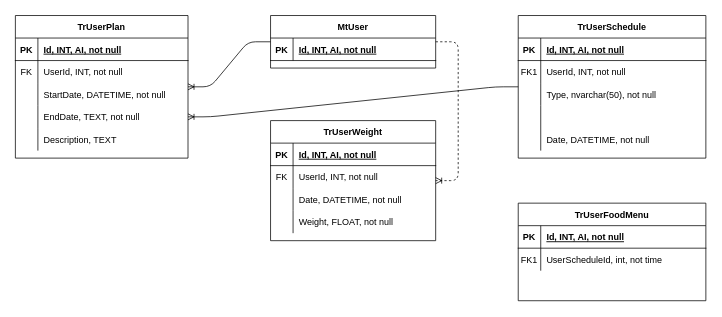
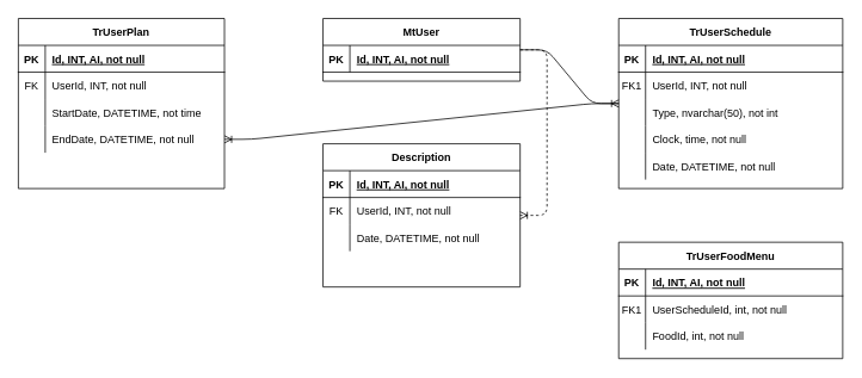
  <mxCell id="0" />
  <mxCell id="1" parent="0" />
  <mxCell id="2" value="TrUserSchedule" style="shape=table;startSize=30;container=1;collapsible=1;childLayout=tableLayout;fixedRows=1;rowLines=0;fontStyle=1;align=center;resizeLast=1;" parent="1" vertex="1"><mxGeometry x="690" y="20" width="250" height="190" as="geometry" /></mxCell>
  <mxCell id="3" value="" style="shape=partialRectangle;collapsible=0;dropTarget=0;pointerEvents=0;fillColor=none;points=[[0,0.5],[1,0.5]];portConstraint=eastwest;top=0;left=0;right=0;bottom=1;" parent="2" vertex="1"><mxGeometry y="30" width="250" height="30" as="geometry" /></mxCell>
  <mxCell id="4" value="PK" style="shape=partialRectangle;overflow=hidden;connectable=0;fillColor=none;top=0;left=0;bottom=0;right=0;fontStyle=1;" parent="3" vertex="1"><mxGeometry width="30" height="30" as="geometry" /></mxCell>
  <mxCell id="5" value="Id, INT, AI, not null" style="shape=partialRectangle;overflow=hidden;connectable=0;fillColor=none;top=0;left=0;bottom=0;right=0;align=left;spacingLeft=6;fontStyle=5;" parent="3" vertex="1"><mxGeometry x="30" width="220" height="30" as="geometry" /></mxCell>
  <mxCell id="6" value="" style="shape=partialRectangle;collapsible=0;dropTarget=0;pointerEvents=0;fillColor=none;points=[[0,0.5],[1,0.5]];portConstraint=eastwest;top=0;left=0;right=0;bottom=0;" parent="2" vertex="1"><mxGeometry y="60" width="250" height="30" as="geometry" /></mxCell>
  <mxCell id="7" value="FK1" style="shape=partialRectangle;overflow=hidden;connectable=0;fillColor=none;top=0;left=0;bottom=0;right=0;" parent="6" vertex="1"><mxGeometry width="30" height="30" as="geometry" /></mxCell>
  <mxCell id="8" value="UserId, INT, not null" style="shape=partialRectangle;overflow=hidden;connectable=0;fillColor=none;top=0;left=0;bottom=0;right=0;align=left;spacingLeft=6;" parent="6" vertex="1"><mxGeometry x="30" width="220" height="30" as="geometry" /></mxCell>
  <mxCell id="9" value="" style="shape=partialRectangle;collapsible=0;dropTarget=0;pointerEvents=0;fillColor=none;top=0;left=0;bottom=0;right=0;points=[[0,0.5],[1,0.5]];portConstraint=eastwest;" parent="2" vertex="1"><mxGeometry y="90" width="250" height="30" as="geometry" /></mxCell>
  <mxCell id="10" value="" style="shape=partialRectangle;connectable=0;fillColor=none;top=0;left=0;bottom=0;right=0;editable=1;overflow=hidden;" parent="9" vertex="1"><mxGeometry width="30" height="30" as="geometry" /></mxCell>
- <mxCell id="11" value="Type, nvarchar(50), not null" style="shape=partialRectangle;connectable=0;fillColor=none;top=0;left=0;bottom=0;right=0;align=left;spacingLeft=6;overflow=hidden;" parent="9" vertex="1"><mxGeometry x="30" width="220" height="30" as="geometry" /></mxCell>
+ <mxCell id="11" value="Type, nvarchar(50), not int" style="shape=partialRectangle;connectable=0;fillColor=none;top=0;left=0;bottom=0;right=0;align=left;spacingLeft=6;overflow=hidden;" parent="9" vertex="1"><mxGeometry x="30" width="220" height="30" as="geometry" /></mxCell>
  <mxCell id="12" value="" style="shape=partialRectangle;collapsible=0;dropTarget=0;pointerEvents=0;fillColor=none;top=0;left=0;bottom=0;right=0;points=[[0,0.5],[1,0.5]];portConstraint=eastwest;" parent="2" vertex="1"><mxGeometry y="120" width="250" height="30" as="geometry" /></mxCell>
  <mxCell id="13" value="" style="shape=partialRectangle;connectable=0;fillColor=none;top=0;left=0;bottom=0;right=0;editable=1;overflow=hidden;" parent="12" vertex="1"><mxGeometry width="30" height="30" as="geometry" /></mxCell>
+ <mxCell id="14" value="Clock, time, not null" style="shape=partialRectangle;connectable=0;fillColor=none;top=0;left=0;bottom=0;right=0;align=left;spacingLeft=6;overflow=hidden;" parent="12" vertex="1"><mxGeometry x="30" width="220" height="30" as="geometry" /></mxCell>
  <mxCell id="15" value="" style="shape=partialRectangle;collapsible=0;dropTarget=0;pointerEvents=0;fillColor=none;top=0;left=0;bottom=0;right=0;points=[[0,0.5],[1,0.5]];portConstraint=eastwest;" parent="2" vertex="1"><mxGeometry y="150" width="250" height="30" as="geometry" /></mxCell>
  <mxCell id="16" value="" style="shape=partialRectangle;connectable=0;fillColor=none;top=0;left=0;bottom=0;right=0;editable=1;overflow=hidden;" parent="15" vertex="1"><mxGeometry width="30" height="30" as="geometry" /></mxCell>
  <mxCell id="17" value="Date, DATETIME, not null" style="shape=partialRectangle;connectable=0;fillColor=none;top=0;left=0;bottom=0;right=0;align=left;spacingLeft=6;overflow=hidden;" parent="15" vertex="1"><mxGeometry x="30" width="220" height="30" as="geometry" /></mxCell>
  <mxCell id="18" value="TrUserFoodMenu" style="shape=table;startSize=30;container=1;collapsible=1;childLayout=tableLayout;fixedRows=1;rowLines=0;fontStyle=1;align=center;resizeLast=1;" parent="1" vertex="1"><mxGeometry x="690" y="270" width="250" height="130" as="geometry" /></mxCell>
  <mxCell id="19" value="" style="shape=partialRectangle;collapsible=0;dropTarget=0;pointerEvents=0;fillColor=none;points=[[0,0.5],[1,0.5]];portConstraint=eastwest;top=0;left=0;right=0;bottom=1;" parent="18" vertex="1"><mxGeometry y="30" width="250" height="30" as="geometry" /></mxCell>
  <mxCell id="20" value="PK" style="shape=partialRectangle;overflow=hidden;connectable=0;fillColor=none;top=0;left=0;bottom=0;right=0;fontStyle=1;" parent="19" vertex="1"><mxGeometry width="30" height="30" as="geometry" /></mxCell>
  <mxCell id="21" value="Id, INT, AI, not null" style="shape=partialRectangle;overflow=hidden;connectable=0;fillColor=none;top=0;left=0;bottom=0;right=0;align=left;spacingLeft=6;fontStyle=5;" parent="19" vertex="1"><mxGeometry x="30" width="220" height="30" as="geometry" /></mxCell>
  <mxCell id="22" value="" style="shape=partialRectangle;collapsible=0;dropTarget=0;pointerEvents=0;fillColor=none;points=[[0,0.5],[1,0.5]];portConstraint=eastwest;top=0;left=0;right=0;bottom=0;" parent="18" vertex="1"><mxGeometry y="60" width="250" height="30" as="geometry" /></mxCell>
  <mxCell id="23" value="FK1" style="shape=partialRectangle;overflow=hidden;connectable=0;fillColor=none;top=0;left=0;bottom=0;right=0;" parent="22" vertex="1"><mxGeometry width="30" height="30" as="geometry" /></mxCell>
- <mxCell id="24" value="UserScheduleId, int, not time" style="shape=partialRectangle;overflow=hidden;connectable=0;fillColor=none;top=0;left=0;bottom=0;right=0;align=left;spacingLeft=6;" parent="22" vertex="1"><mxGeometry x="30" width="220" height="30" as="geometry" /></mxCell>
+ <mxCell id="24" value="UserScheduleId, int, not null" style="shape=partialRectangle;overflow=hidden;connectable=0;fillColor=none;top=0;left=0;bottom=0;right=0;align=left;spacingLeft=6;" parent="22" vertex="1"><mxGeometry x="30" width="220" height="30" as="geometry" /></mxCell>
  <mxCell id="25" value="" style="shape=partialRectangle;collapsible=0;dropTarget=0;pointerEvents=0;fillColor=none;points=[[0,0.5],[1,0.5]];portConstraint=eastwest;top=0;left=0;right=0;bottom=0;" parent="18" vertex="1"><mxGeometry y="90" width="250" height="30" as="geometry" /></mxCell>
  <mxCell id="26" value="" style="shape=partialRectangle;overflow=hidden;connectable=0;fillColor=none;top=0;left=0;bottom=0;right=0;" parent="25" vertex="1"><mxGeometry width="30" height="30" as="geometry" /></mxCell>
+ <mxCell id="27" value="FoodId, int, not null" style="shape=partialRectangle;overflow=hidden;connectable=0;fillColor=none;top=0;left=0;bottom=0;right=0;align=left;spacingLeft=6;" parent="25" vertex="1"><mxGeometry x="30" width="220" height="30" as="geometry" /></mxCell>
  <mxCell id="28" value="MtUser" style="shape=table;startSize=30;container=1;collapsible=1;childLayout=tableLayout;fixedRows=1;rowLines=0;fontStyle=1;align=center;resizeLast=1;" parent="1" vertex="1"><mxGeometry x="360" y="20" width="220" height="70" as="geometry" /></mxCell>
  <mxCell id="29" value="" style="shape=partialRectangle;collapsible=0;dropTarget=0;pointerEvents=0;fillColor=none;points=[[0,0.5],[1,0.5]];portConstraint=eastwest;top=0;left=0;right=0;bottom=1;" parent="28" vertex="1"><mxGeometry y="30" width="220" height="30" as="geometry" /></mxCell>
  <mxCell id="30" value="PK" style="shape=partialRectangle;overflow=hidden;connectable=0;fillColor=none;top=0;left=0;bottom=0;right=0;fontStyle=1;" parent="29" vertex="1"><mxGeometry width="30" height="30" as="geometry" /></mxCell>
  <mxCell id="31" value="Id, INT, AI, not null" style="shape=partialRectangle;overflow=hidden;connectable=0;fillColor=none;top=0;left=0;bottom=0;right=0;align=left;spacingLeft=6;fontStyle=5;" parent="29" vertex="1"><mxGeometry x="30" width="190" height="30" as="geometry" /></mxCell>
+ <mxCell id="32" value="" style="edgeStyle=entityRelationEdgeStyle;fontSize=12;html=1;endArrow=ERoneToMany;" parent="1" source="28" target="2" edge="1"><mxGeometry width="100" height="100" relative="1" as="geometry"><mxPoint x="620" y="270" as="sourcePoint" /><mxPoint x="720" y="170" as="targetPoint" /></mxGeometry></mxCell>
  <mxCell id="33" value="" style="edgeStyle=entityRelationEdgeStyle;fontSize=12;html=1;endArrow=ERoneToMany;" parent="1" source="2" target="60" edge="1"><mxGeometry width="100" height="100" relative="1" as="geometry"><mxPoint x="620" y="270" as="sourcePoint" /><mxPoint x="720" y="170" as="targetPoint" /></mxGeometry></mxCell>
- <mxCell id="34" value="TrUserWeight" style="shape=table;startSize=30;container=1;collapsible=1;childLayout=tableLayout;fixedRows=1;rowLines=0;fontStyle=1;align=center;resizeLast=1;" parent="1" vertex="1"><mxGeometry x="360" y="160" width="220" height="160" as="geometry" /></mxCell>
+ <mxCell id="34" value="Description" style="shape=table;startSize=30;container=1;collapsible=1;childLayout=tableLayout;fixedRows=1;rowLines=0;fontStyle=1;align=center;resizeLast=1;" parent="1" vertex="1"><mxGeometry x="360" y="160" width="220" height="160" as="geometry" /></mxCell>
  <mxCell id="35" value="" style="shape=partialRectangle;collapsible=0;dropTarget=0;pointerEvents=0;fillColor=none;top=0;left=0;bottom=1;right=0;points=[[0,0.5],[1,0.5]];portConstraint=eastwest;" parent="34" vertex="1"><mxGeometry y="30" width="220" height="30" as="geometry" /></mxCell>
  <mxCell id="36" value="PK" style="shape=partialRectangle;connectable=0;fillColor=none;top=0;left=0;bottom=0;right=0;fontStyle=1;overflow=hidden;" parent="35" vertex="1"><mxGeometry width="30" height="30" as="geometry" /></mxCell>
  <mxCell id="37" value="Id, INT, AI, not null" style="shape=partialRectangle;connectable=0;fillColor=none;top=0;left=0;bottom=0;right=0;align=left;spacingLeft=6;fontStyle=5;overflow=hidden;" parent="35" vertex="1"><mxGeometry x="30" width="190" height="30" as="geometry" /></mxCell>
  <mxCell id="38" value="" style="shape=partialRectangle;collapsible=0;dropTarget=0;pointerEvents=0;fillColor=none;top=0;left=0;bottom=0;right=0;points=[[0,0.5],[1,0.5]];portConstraint=eastwest;" parent="34" vertex="1"><mxGeometry y="60" width="220" height="30" as="geometry" /></mxCell>
  <mxCell id="39" value="FK" style="shape=partialRectangle;connectable=0;fillColor=none;top=0;left=0;bottom=0;right=0;fontStyle=0;overflow=hidden;" parent="38" vertex="1"><mxGeometry width="30" height="30" as="geometry" /></mxCell>
  <mxCell id="40" value="UserId, INT, not null" style="shape=partialRectangle;connectable=0;fillColor=none;top=0;left=0;bottom=0;right=0;align=left;spacingLeft=6;fontStyle=0;overflow=hidden;" parent="38" vertex="1"><mxGeometry x="30" width="190" height="30" as="geometry" /></mxCell>
  <mxCell id="41" value="" style="shape=partialRectangle;collapsible=0;dropTarget=0;pointerEvents=0;fillColor=none;top=0;left=0;bottom=0;right=0;points=[[0,0.5],[1,0.5]];portConstraint=eastwest;" parent="34" vertex="1"><mxGeometry y="90" width="220" height="30" as="geometry" /></mxCell>
  <mxCell id="42" value="" style="shape=partialRectangle;connectable=0;fillColor=none;top=0;left=0;bottom=0;right=0;editable=1;overflow=hidden;" parent="41" vertex="1"><mxGeometry width="30" height="30" as="geometry" /></mxCell>
  <mxCell id="43" value="Date, DATETIME, not null" style="shape=partialRectangle;connectable=0;fillColor=none;top=0;left=0;bottom=0;right=0;align=left;spacingLeft=6;overflow=hidden;" parent="41" vertex="1"><mxGeometry x="30" width="190" height="30" as="geometry" /></mxCell>
  <mxCell id="44" value="" style="shape=partialRectangle;collapsible=0;dropTarget=0;pointerEvents=0;fillColor=none;top=0;left=0;bottom=0;right=0;points=[[0,0.5],[1,0.5]];portConstraint=eastwest;" parent="34" vertex="1"><mxGeometry y="120" width="220" height="30" as="geometry" /></mxCell>
  <mxCell id="45" value="" style="shape=partialRectangle;connectable=0;fillColor=none;top=0;left=0;bottom=0;right=0;editable=1;overflow=hidden;" parent="44" vertex="1"><mxGeometry width="30" height="30" as="geometry" /></mxCell>
- <mxCell id="46" value="Weight, FLOAT, not null" style="shape=partialRectangle;connectable=0;fillColor=none;top=0;left=0;bottom=0;right=0;align=left;spacingLeft=6;overflow=hidden;" parent="44" vertex="1"><mxGeometry x="30" width="190" height="30" as="geometry" /></mxCell>
  <mxCell id="47" value="" style="edgeStyle=entityRelationEdgeStyle;fontSize=12;html=1;endArrow=ERoneToMany;dashed=1;" parent="1" source="28" target="34" edge="1"><mxGeometry width="100" height="100" relative="1" as="geometry"><mxPoint x="700" y="270" as="sourcePoint" /><mxPoint x="800" y="170" as="targetPoint" /></mxGeometry></mxCell>
  <mxCell id="48" value="TrUserPlan" style="shape=table;startSize=30;container=1;collapsible=1;childLayout=tableLayout;fixedRows=1;rowLines=0;fontStyle=1;align=center;resizeLast=1;" parent="1" vertex="1"><mxGeometry x="20" y="20" width="230" height="190" as="geometry" /></mxCell>
  <mxCell id="49" value="" style="shape=partialRectangle;collapsible=0;dropTarget=0;pointerEvents=0;fillColor=none;top=0;left=0;bottom=1;right=0;points=[[0,0.5],[1,0.5]];portConstraint=eastwest;" parent="48" vertex="1"><mxGeometry y="30" width="230" height="30" as="geometry" /></mxCell>
  <mxCell id="50" value="PK" style="shape=partialRectangle;connectable=0;fillColor=none;top=0;left=0;bottom=0;right=0;fontStyle=1;overflow=hidden;" parent="49" vertex="1"><mxGeometry width="30" height="30" as="geometry" /></mxCell>
  <mxCell id="51" value="Id, INT, AI, not null" style="shape=partialRectangle;connectable=0;fillColor=none;top=0;left=0;bottom=0;right=0;align=left;spacingLeft=6;fontStyle=5;overflow=hidden;" parent="49" vertex="1"><mxGeometry x="30" width="200" height="30" as="geometry" /></mxCell>
  <mxCell id="52" value="" style="shape=partialRectangle;collapsible=0;dropTarget=0;pointerEvents=0;fillColor=none;top=0;left=0;bottom=0;right=0;points=[[0,0.5],[1,0.5]];portConstraint=eastwest;" parent="48" vertex="1"><mxGeometry y="60" width="230" height="30" as="geometry" /></mxCell>
  <mxCell id="53" value="FK" style="shape=partialRectangle;connectable=0;fillColor=none;top=0;left=0;bottom=0;right=0;fontStyle=0;overflow=hidden;" parent="52" vertex="1"><mxGeometry width="30" height="30" as="geometry" /></mxCell>
  <mxCell id="54" value="UserId, INT, not null" style="shape=partialRectangle;connectable=0;fillColor=none;top=0;left=0;bottom=0;right=0;align=left;spacingLeft=6;fontStyle=0;overflow=hidden;" parent="52" vertex="1"><mxGeometry x="30" width="200" height="30" as="geometry" /></mxCell>
  <mxCell id="55" value="" style="shape=partialRectangle;collapsible=0;dropTarget=0;pointerEvents=0;fillColor=none;top=0;left=0;bottom=0;right=0;points=[[0,0.5],[1,0.5]];portConstraint=eastwest;" parent="48" vertex="1"><mxGeometry y="90" width="230" height="30" as="geometry" /></mxCell>
  <mxCell id="56" value="" style="shape=partialRectangle;connectable=0;fillColor=none;top=0;left=0;bottom=0;right=0;editable=1;overflow=hidden;" parent="55" vertex="1"><mxGeometry width="30" height="30" as="geometry" /></mxCell>
- <mxCell id="57" value="StartDate, DATETIME, not null" style="shape=partialRectangle;connectable=0;fillColor=none;top=0;left=0;bottom=0;right=0;align=left;spacingLeft=6;overflow=hidden;" parent="55" vertex="1"><mxGeometry x="30" width="200" height="30" as="geometry" /></mxCell>
+ <mxCell id="57" value="StartDate, DATETIME, not time" style="shape=partialRectangle;connectable=0;fillColor=none;top=0;left=0;bottom=0;right=0;align=left;spacingLeft=6;overflow=hidden;" parent="55" vertex="1"><mxGeometry x="30" width="200" height="30" as="geometry" /></mxCell>
  <mxCell id="58" value="" style="shape=partialRectangle;collapsible=0;dropTarget=0;pointerEvents=0;fillColor=none;top=0;left=0;bottom=0;right=0;points=[[0,0.5],[1,0.5]];portConstraint=eastwest;" parent="48" vertex="1"><mxGeometry y="120" width="230" height="30" as="geometry" /></mxCell>
  <mxCell id="59" value="" style="shape=partialRectangle;connectable=0;fillColor=none;top=0;left=0;bottom=0;right=0;editable=1;overflow=hidden;" parent="58" vertex="1"><mxGeometry width="30" height="30" as="geometry" /></mxCell>
- <mxCell id="60" value="EndDate, TEXT, not null" style="shape=partialRectangle;connectable=0;fillColor=none;top=0;left=0;bottom=0;right=0;align=left;spacingLeft=6;overflow=hidden;" parent="58" vertex="1"><mxGeometry x="30" width="200" height="30" as="geometry" /></mxCell>
+ <mxCell id="60" value="EndDate, DATETIME, not null" style="shape=partialRectangle;connectable=0;fillColor=none;top=0;left=0;bottom=0;right=0;align=left;spacingLeft=6;overflow=hidden;" parent="58" vertex="1"><mxGeometry x="30" width="200" height="30" as="geometry" /></mxCell>
  <mxCell id="61" value="" style="shape=partialRectangle;collapsible=0;dropTarget=0;pointerEvents=0;fillColor=none;top=0;left=0;bottom=0;right=0;points=[[0,0.5],[1,0.5]];portConstraint=eastwest;" parent="48" vertex="1"><mxGeometry y="150" width="230" height="30" as="geometry" /></mxCell>
  <mxCell id="62" value="" style="shape=partialRectangle;connectable=0;fillColor=none;top=0;left=0;bottom=0;right=0;editable=1;overflow=hidden;" parent="61" vertex="1"><mxGeometry width="30" height="30" as="geometry" /></mxCell>
- <mxCell id="63" value="Description, TEXT" style="shape=partialRectangle;connectable=0;fillColor=none;top=0;left=0;bottom=0;right=0;align=left;spacingLeft=6;overflow=hidden;" parent="61" vertex="1"><mxGeometry x="30" width="200" height="30" as="geometry" /></mxCell>
- <mxCell id="64" value="" style="edgeStyle=entityRelationEdgeStyle;fontSize=12;html=1;endArrow=ERoneToMany;" parent="1" source="28" target="48" edge="1"><mxGeometry width="100" height="100" relative="1" as="geometry"><mxPoint x="400" y="270" as="sourcePoint" /><mxPoint x="500" y="170" as="targetPoint" /></mxGeometry></mxCell>
